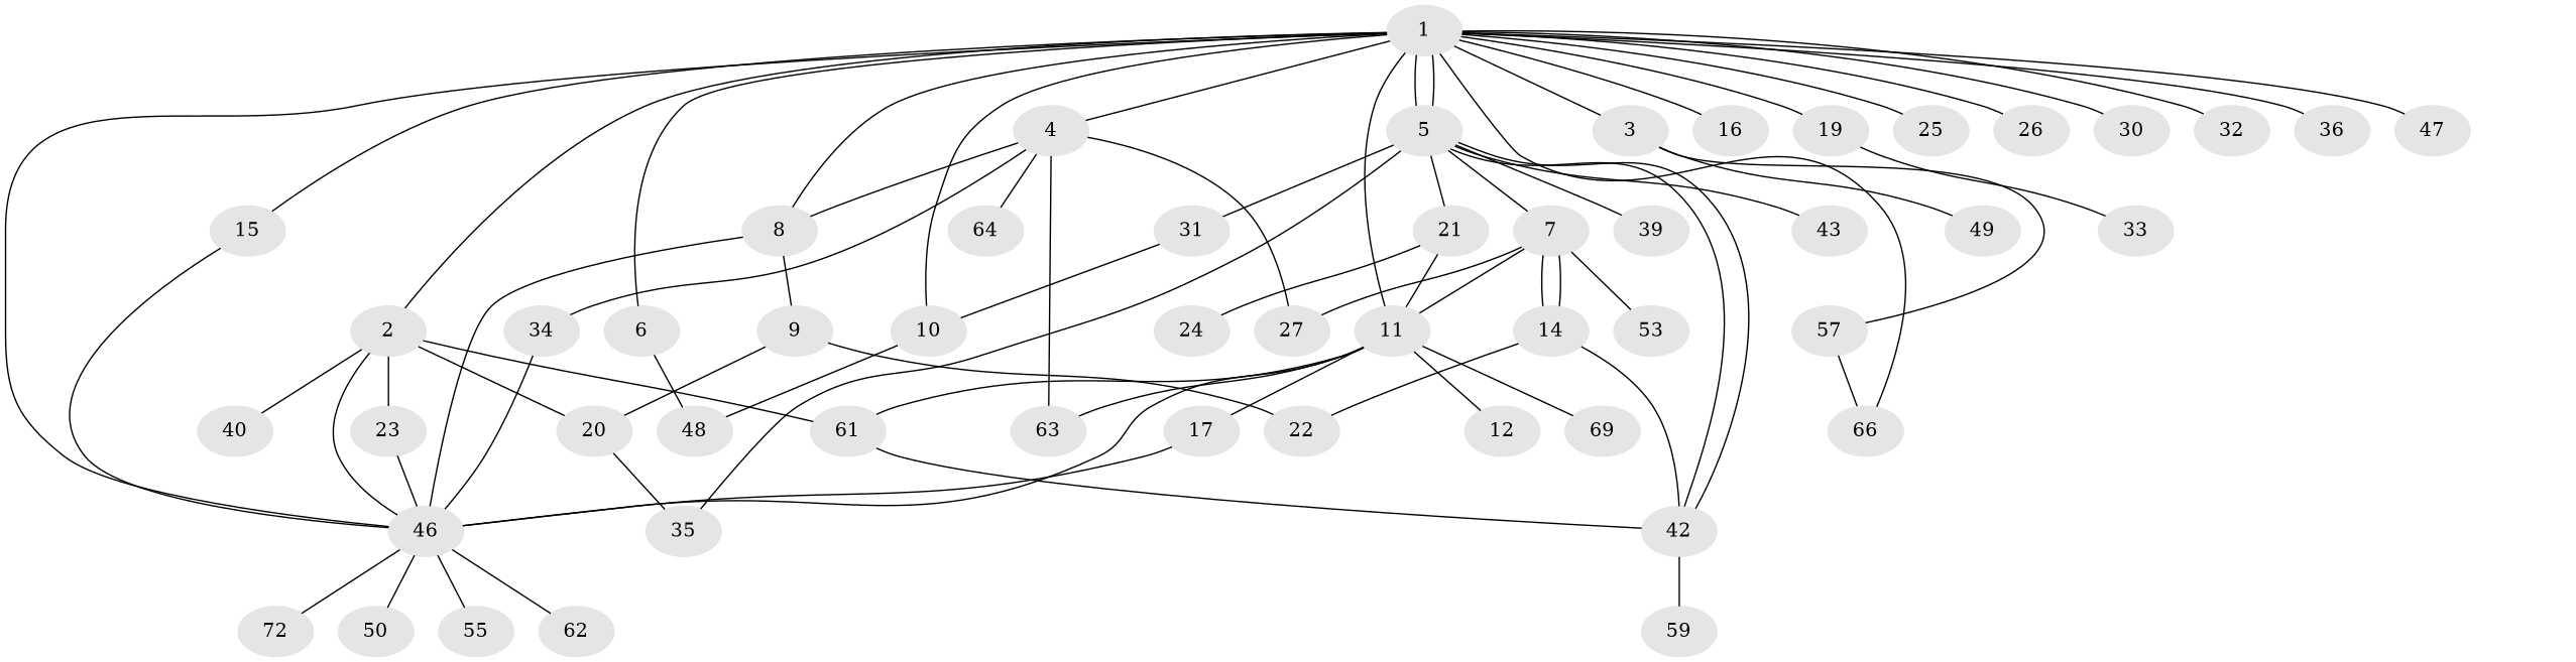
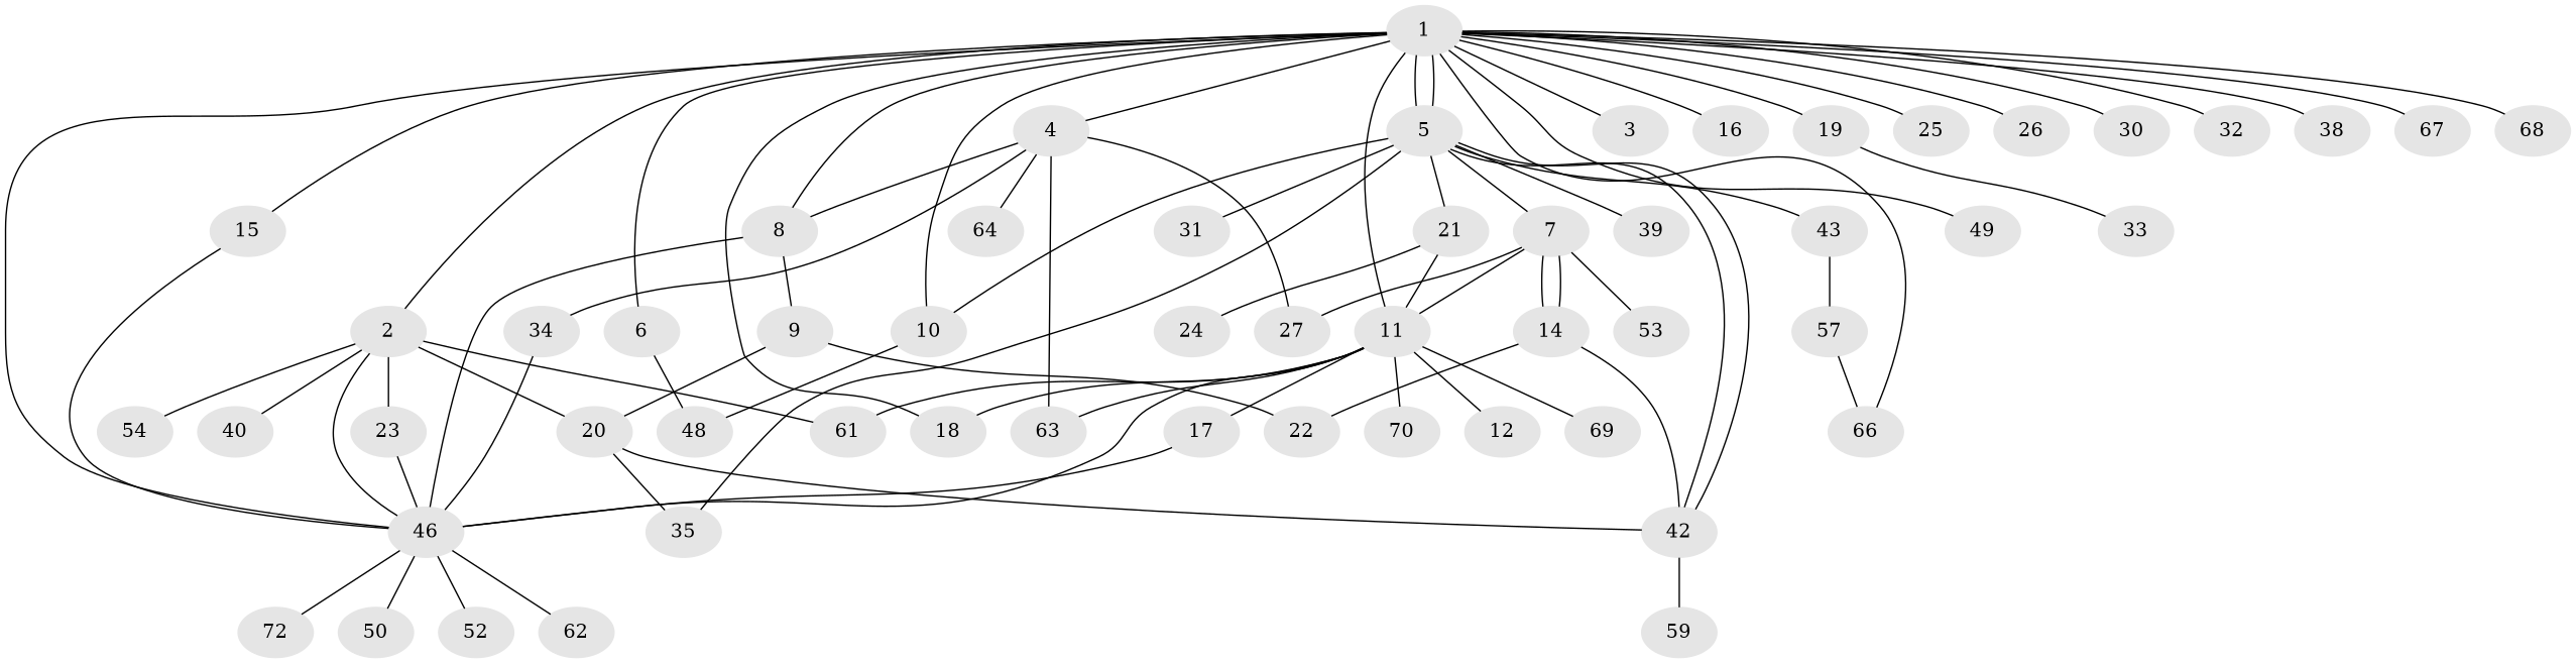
  graph {
    node [color=gray90 style=filled]
    1 [super="+67"]
    2 [super="+41"]
    3 [super="+28"]
    4 [super="+37"]
    5 [super="+45"]
    6
    8 [super="+52"]
    10 [super="+56"]
    11 [super="+51"]
    15
    16
+   18 [super="+71"]
    19
    25
    26
    30
    32
-   38 [label=36]
+   38
    46 [super="+58"]
-   47
+   47 [label=67]
    49
    66
+   68
    20 [super="+44"]
    23
    40
+   54
    61
    57
    27
    34
    63
    64
    7 [super="+36"]
    21
    31
    35
    39
    42 [super="+65"]
    43
    48
    9
    12 [super="+13"]
    17
    69
+   70
    33 [super="+60"]
    50
-   55
+   55 [label=52]
    62
    72
    14 [super="+29"]
    53
    24
    59
    22
    1 -- 2
    1 -- 3
    1 -- 4
    1 -- 5
    1 -- 5
    1 -- 6
    1 -- 8
    1 -- 10
    1 -- 11 [weight=2]
    1 -- 15
    1 -- 16
+   1 -- 18 [weight=2]
    1 -- 19
    1 -- 25
    1 -- 26
    1 -- 30
    1 -- 32
    1 -- 38
    1 -- 46
    1 -- 47
-   3 -- 49
+   1 -- 49
    1 -- 66
+   1 -- 68
    2 -- 46
    2 -- 20
    2 -- 23
    2 -- 40
+   2 -- 54
    2 -- 61
-   3 -- 57
+   43 -- 57
    4 -- 8
    4 -- 27
    4 -- 34
    4 -- 63
    4 -- 64
-   31 -- 10
+   5 -- 10
    5 -- 7
    5 -- 21
    5 -- 31
    5 -- 35
    5 -- 39
    5 -- 42
    5 -- 42
    5 -- 43
    6 -- 48
    8 -- 46
    8 -- 9
    10 -- 48
+   11 -- 18
    11 -- 46
    11 -- 61
    11 -- 63
    11 -- 12
    11 -- 17
    11 -- 69
+   11 -- 70
    15 -- 46
    19 -- 33
    46 -- 50
    46 -- 55
    46 -- 62
    46 -- 72
    20 -- 35
-   61 -- 42
+   20 -- 42
    23 -- 46
    57 -- 66
    34 -- 46
    7 -- 11
    7 -- 27
    7 -- 14
    7 -- 14
    7 -- 53
    21 -- 11
    21 -- 24
    42 -- 59 [weight=2]
    9 -- 20
    9 -- 22
    17 -- 46
    14 -- 42
    14 -- 22
  }
